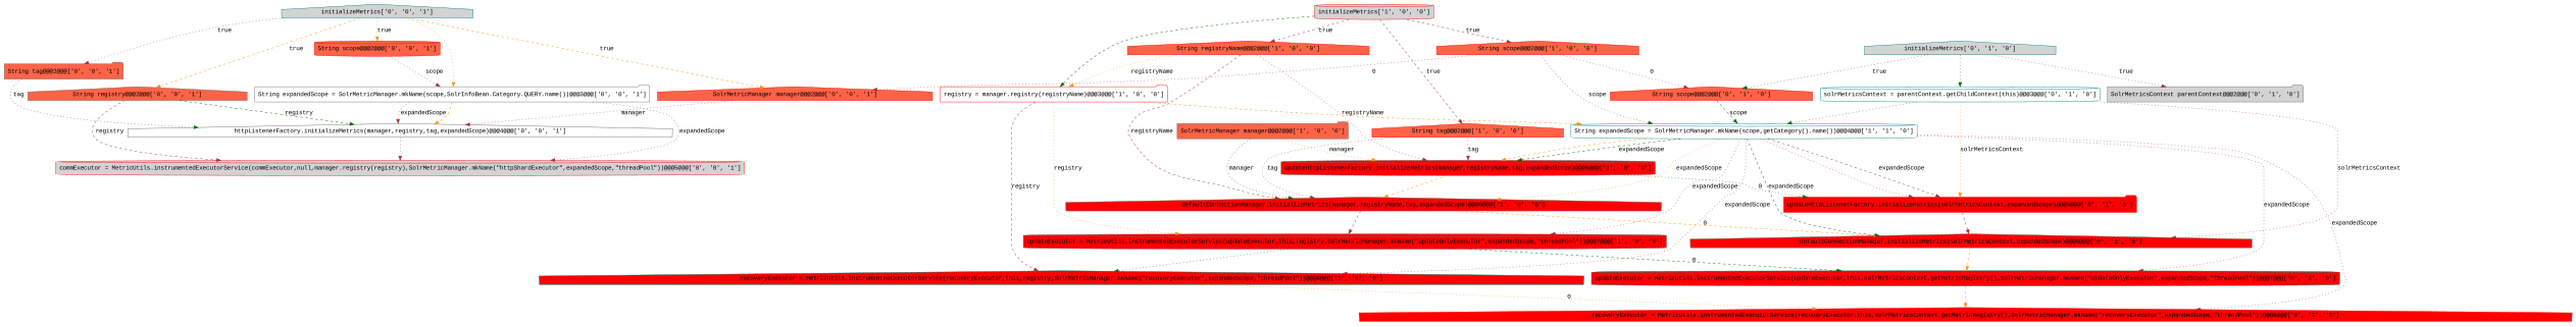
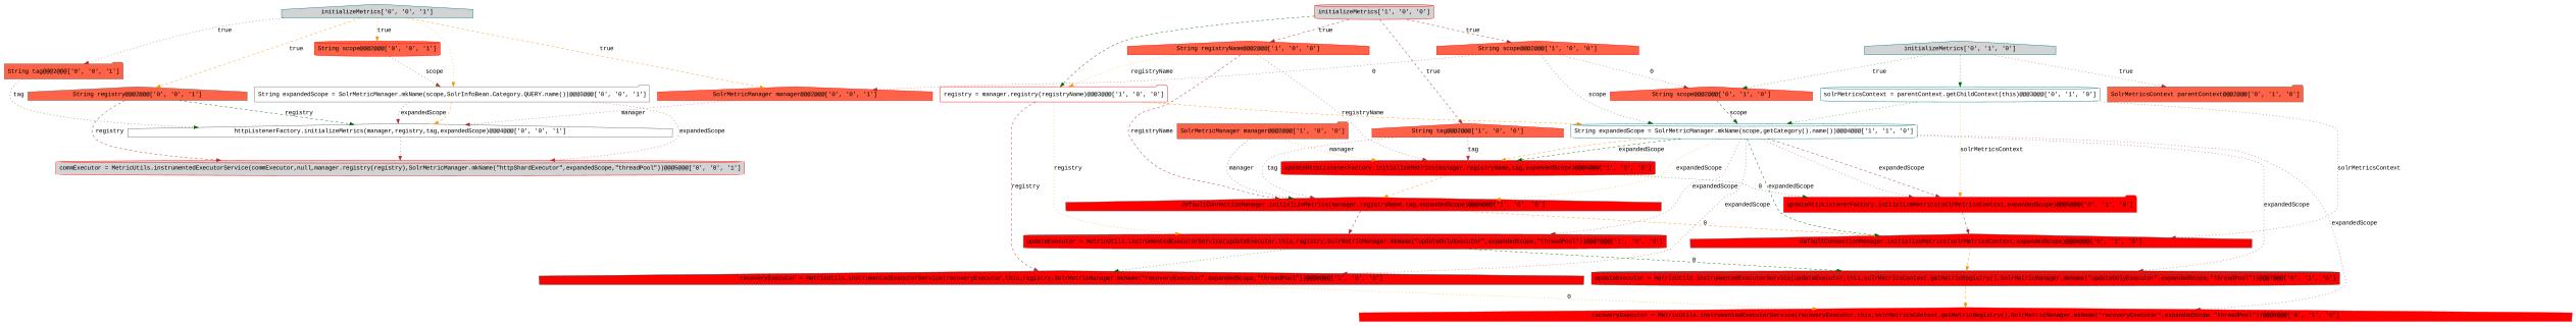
  digraph {
    fontname="Liberation Mono"
    node [color=red fillcolor=tomato fontname="Liberation Mono" shape=house style=filled]
    edge [color=brown fontname="Liberation Mono" style=dotted]
    n1 [color=teal fillcolor=lightgray label="initializeMetrics['0', '0', '1']"]
    n2 [color=gray40 fillcolor=white label="String expandedScope = SolrMetricManager.mkName(scope,SolrInfoBean.Category.QUERY.name())@@@3@@@['0', '0', '1']" shape=folder]
    n3 [label="SolrMetricManager manager@@@2@@@['0', '0', '1']"]
    n4 [label="String scope@@@2@@@['0', '0', '1']" shape=cylinder]
    n5 [color=gray40 label="String registry@@@2@@@['0', '0', '1']"]
    n6 [color=gray40 label="String tag@@@2@@@['0', '0', '1']" shape=folder]
    n7 [color=gray40 fillcolor=white label="httpListenerFactory.initializeMetrics(manager,registry,tag,expandedScope)@@@4@@@['0', '0', '1']"]
    n8 [fillcolor=lightgray label="commExecutor = MetricUtils.instrumentedExecutorService(commExecutor,null,manager.registry(registry),SolrMetricManager.mkName(\"httpShardExecutor\",expandedScope,\"threadPool\"))@@@5@@@['0', '0', '1']" shape=cylinder]
    n9 [color=gray40 fillcolor=red label="defaultConnectionManager.initializeMetrics(manager,registryName,tag,expandedScope)@@@6@@@['1', '0', '0']"]
    n10 [color=gray40 fillcolor=red label="updateExecutor = MetricUtils.instrumentedExecutorService(updateExecutor,this,registry,SolrMetricManager.mkName(\"updateOnlyExecutor\",expandedScope,\"threadPool\"))@@@7@@@['1', '0', '0']" shape=cylinder]
    n11 [color=gray40 fillcolor=red label="defaultConnectionManager.initializeMetrics(solrMetricsContext,expandedScope)@@@6@@@['0', '1', '0']"]
    n12 [color=teal fillcolor=red label="recoveryExecutor = MetricUtils.instrumentedExecutorService(recoveryExecutor,this,registry,SolrMetricManager.mkName(\"recoveryExecutor\",expandedScope,\"threadPool\"))@@@8@@@['1', '0', '0']"]
    n13 [color=teal fillcolor=red label="updateExecutor = MetricUtils.instrumentedExecutorService(updateExecutor,this,solrMetricsContext.getMetricRegistry(),SolrMetricManager.mkName(\"updateOnlyExecutor\",expandedScope,\"threadPool\"))@@@7@@@['0', '1', '0']" shape=cylinder]
    n14 [fillcolor=lightgray label="initializeMetrics['1', '0', '0']" shape=cylinder]
    n15 [label="String scope@@@2@@@['1', '0', '0']"]
    n16 [label="String tag@@@2@@@['1', '0', '0']"]
    n17 [label="String registryName@@@2@@@['1', '0', '0']"]
    n18 [fillcolor=white label="registry = manager.registry(registryName)@@@3@@@['1', '0', '0']" shape=folder]
    n19 [label="String scope@@@2@@@['0', '1', '0']"]
    n20 [color=teal fillcolor=white label="String expandedScope = SolrMetricManager.mkName(scope,getCategory().name())@@@4@@@['1', '1', '0']" shape=cylinder]
    n21 [color=gray40 fillcolor=red label="updateHttpListenerFactory.initializeMetrics(manager,registryName,tag,expandedScope)@@@5@@@['1', '0', '0']" shape=cylinder]
    n22 [color=gray40 label="SolrMetricManager manager@@@2@@@['1', '0', '0']" shape=folder]
    n23 [fillcolor=red label="updateHttpListenerFactory.initializeMetrics(solrMetricsContext,expandedScope)@@@5@@@['0', '1', '0']" shape=folder]
    n24 [fillcolor=red label="recoveryExecutor = MetricUtils.instrumentedExecutorService(recoveryExecutor,this,solrMetricsContext.getMetricRegistry(),SolrMetricManager.mkName(\"recoveryExecutor\",expandedScope,\"threadPool\"))@@@8@@@['0', '1', '0']"]
    n25 [color=teal fillcolor=lightgray label="initializeMetrics['0', '1', '0']"]
-   n26 [color=gray40 fillcolor=lightgray label="SolrMetricsContext parentContext@@@2@@@['0', '1', '0']" shape=folder]
+   n26 [color=gray40 label="SolrMetricsContext parentContext@@@2@@@['0', '1', '0']" shape=folder]
    n27 [color=teal fillcolor=white label="solrMetricsContext = parentContext.getChildContext(this)@@@3@@@['0', '1', '0']" shape=cylinder]
    n1 -> n2 [color=darkorange]
    n1 -> n3 [color=darkorange label=true style=dashed]
    n1 -> n4 [color=darkorange label=true]
    n1 -> n5 [color=darkorange label=true style=dashed]
    n1 -> n6 [label=true]
    n2 -> n7 [label=expandedScope]
    n2 -> n7 [color=darkorange style=dashed]
    n2 -> n8 [label=expandedScope]
    n3 -> n7 [label=manager]
    n4 -> n2 [label=scope]
    n5 -> n7 [color=darkgreen label=registry style=dashed]
    n5 -> n8 [label=registry style=dashed]
    n6 -> n7 [color=darkgreen label=tag]
    n7 -> n8
    n9 -> n10 [style=dashed]
    n9 -> n11 [color=darkorange label=0 style=dashed]
    n10 -> n12 [color=darkgreen]
    n10 -> n13 [color=darkgreen label=0 style=dashed]
    n11 -> n13 [color=darkorange style=dashed]
    n12 -> n24 [color=darkorange label=0]
    n13 -> n24 [color=darkorange style=dashed]
    n14 -> n15 [label=true style=dashed]
    n14 -> n16 [label=true style=dashed]
    n14 -> n17 [label=true style=dashed]
    n14 -> n18 [color=darkgreen style=dashed]
    n15 -> n3 [label=0]
    n15 -> n19 [label=0]
    n15 -> n20 [color=darkgreen label=scope]
    n16 -> n9 [label=tag]
    n16 -> n21 [label=tag]
    n17 -> n9 [label=registryName style=dashed]
    n17 -> n18 [color=darkorange label=registryName]
    n17 -> n21 [label=registryName]
    n18 -> n10 [color=darkorange label=registry]
    n18 -> n12 [label=registry style=dashed]
    n18 -> n20 [color=darkorange style=dashed]
    n19 -> n20 [color=darkgreen label=scope style=dashed]
    n20 -> n9 [color=darkorange label=expandedScope]
    n20 -> n10 [label=expandedScope]
    n20 -> n11 [color=darkgreen label=expandedScope style=dashed]
    n20 -> n12 [label=expandedScope]
    n20 -> n13 [label=expandedScope]
    n20 -> n21 [color=darkorange style=dashed]
    n20 -> n21 [color=darkgreen label=expandedScope style=dashed]
    n20 -> n23
    n20 -> n23 [label=expandedScope style=dashed]
    n20 -> n24 [label=expandedScope]
    n21 -> n9 [color=darkorange style=dashed]
    n21 -> n23 [color=darkgreen label=0]
    n22 -> n9 [color=darkgreen label=manager]
    n22 -> n21 [color=darkorange label=manager]
    n23 -> n11 [style=dashed]
    n25 -> n19 [color=darkgreen label=true]
    n25 -> n26 [label=true]
    n25 -> n27 [color=darkgreen]
    n27 -> n11 [label=solrMetricsContext]
    n27 -> n20 [color=darkgreen]
    n27 -> n23 [color=darkorange label=solrMetricsContext]
  }
